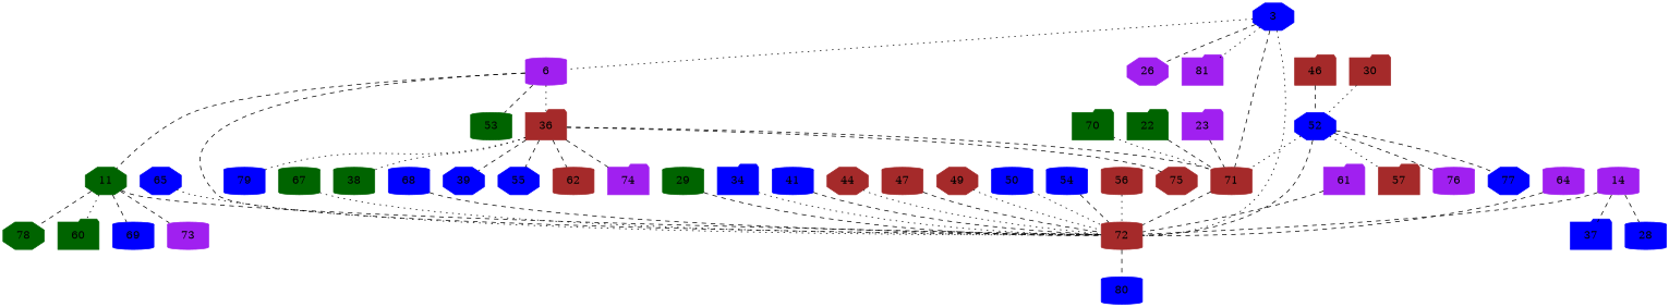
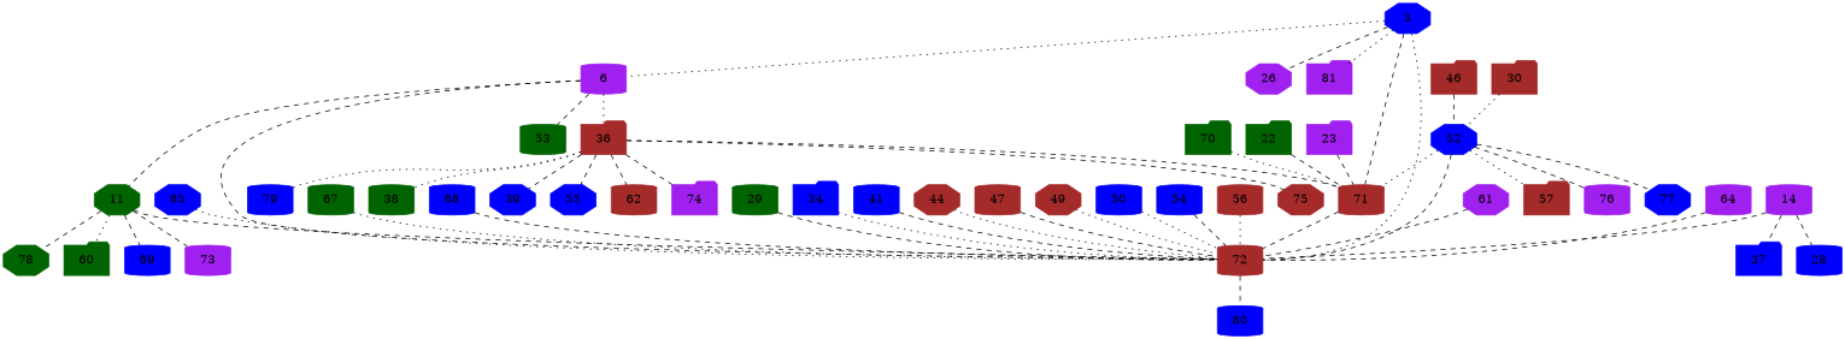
  graph {
    node [color=blue shape=cylinder style=filled]
    edge [style=dashed]
    3 [shape=octagon super="+2"]
    6 [color=purple super="+5"]
    26 [color=purple shape=octagon]
    71 [color=brown super="+58+20"]
    72 [color=brown super="+35+66"]
    81 [color=purple shape=folder]
    11 [color=darkgreen shape=octagon super="+9"]
    36 [color=brown shape=folder super="+8+24+31"]
    53 [color=darkgreen]
    80
    60 [color=darkgreen shape=folder]
    69
    73 [color=purple]
    78 [color=darkgreen shape=octagon]
    38 [color=darkgreen]
    39 [shape=octagon]
    55 [shape=octagon]
    62 [color=brown]
    74 [color=purple shape=folder]
    75 [color=brown shape=octagon]
    79
    n22 [color=purple label=14 super="+15"]
    28
    37 [shape=folder]
    22 [color=darkgreen shape=folder]
    23 [color=purple shape=folder]
    29 [color=darkgreen]
    52 [shape=octagon super="+19"]
    57 [color=brown shape=folder super="+40"]
    76 [color=purple]
    77 [shape=octagon super="+63"]
    30 [color=brown shape=folder]
    34 [shape=folder]
    41
    44 [color=brown shape=octagon super="+43"]
    46 [color=brown shape=folder]
    47 [color=brown]
    49 [color=brown shape=octagon]
    50
    54
    56 [color=brown]
-   61 [color=purple shape=folder]
+   61 [color=purple shape=octagon]
    64 [color=purple super="+59"]
    65 [shape=octagon]
    67 [color=darkgreen]
    68
    70 [color=darkgreen shape=folder]
    3 -- 6 [style=dotted]
    3 -- 26
    3 -- 71
    3 -- 72 [style=dotted weight=5]
    3 -- 81 [style=dotted]
    6 -- 72
    6 -- 11
    6 -- 36 [style=dotted weight=4]
    6 -- 53
    71 -- 72 [weight=4]
    72 -- 80
    11 -- 72 [weight=5]
    11 -- 60 [style=dotted]
    11 -- 69
    11 -- 73
    11 -- 78
    36 -- 71 [weight=2]
    36 -- 38 [style=dotted]
    36 -- 39
    36 -- 55
    36 -- 62
    36 -- 74
    36 -- 75
    36 -- 79 [style=dotted]
    n22 -- 72 [weight=5]
    n22 -- 28
    n22 -- 37
    22 -- 71
    23 -- 71
    29 -- 72
    52 -- 71 [style=dotted weight=4]
    52 -- 72
    52 -- 57 [style=dotted]
    52 -- 76
    52 -- 77
    30 -- 52 [style=dotted]
    34 -- 72 [style=dotted]
    41 -- 72
    44 -- 72 [style=dotted]
    46 -- 52
    47 -- 72
    49 -- 72 [style=dotted]
    50 -- 72 [style=dotted]
    54 -- 72
    56 -- 72 [style=dotted]
    61 -- 72
    64 -- 72
    65 -- 72 [style=dotted]
    67 -- 72 [style=dotted]
    68 -- 72
    70 -- 71 [style=dotted]
  }
